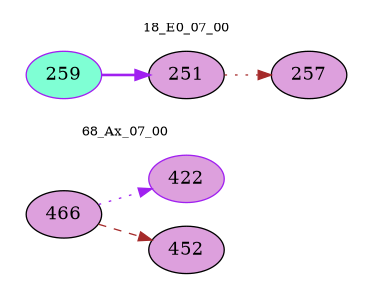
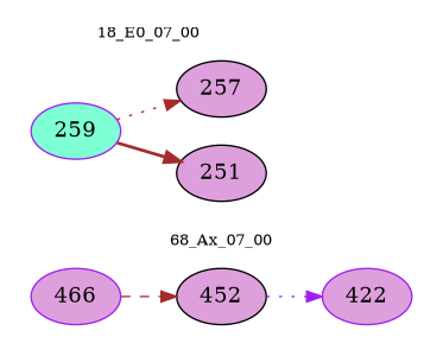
  digraph {
    rankdir=LR
    node [color=black fillcolor=plum style=filled]
    edge [color=brown style=dotted]
-   n1 [label=466]
+   n1 [color=purple label=466]
    n2 [label=452]
    n3 [color=purple label=422]
    n4 [color=purple fillcolor=aquamarine label=259]
    n5 [label=251]
    n6 [label=257]
    subgraph cluster_1 {
      color=white
      fontsize=10
      label="68_Ax_07_00"
      n1
      n2
      n3
    }
    subgraph cluster_2 {
      color=white
      fontsize=10
      label="18_E0_07_00"
      n4
      n5
      n6
    }
    n1 -> n2 [style=dashed]
-   n1 -> n3 [color=purple]
-   n4 -> n5 [color=purple style=bold]
-   n5 -> n6
+   n2 -> n3 [color=purple]
+   n4 -> n5 [style=bold]
+   n4 -> n6
  }
